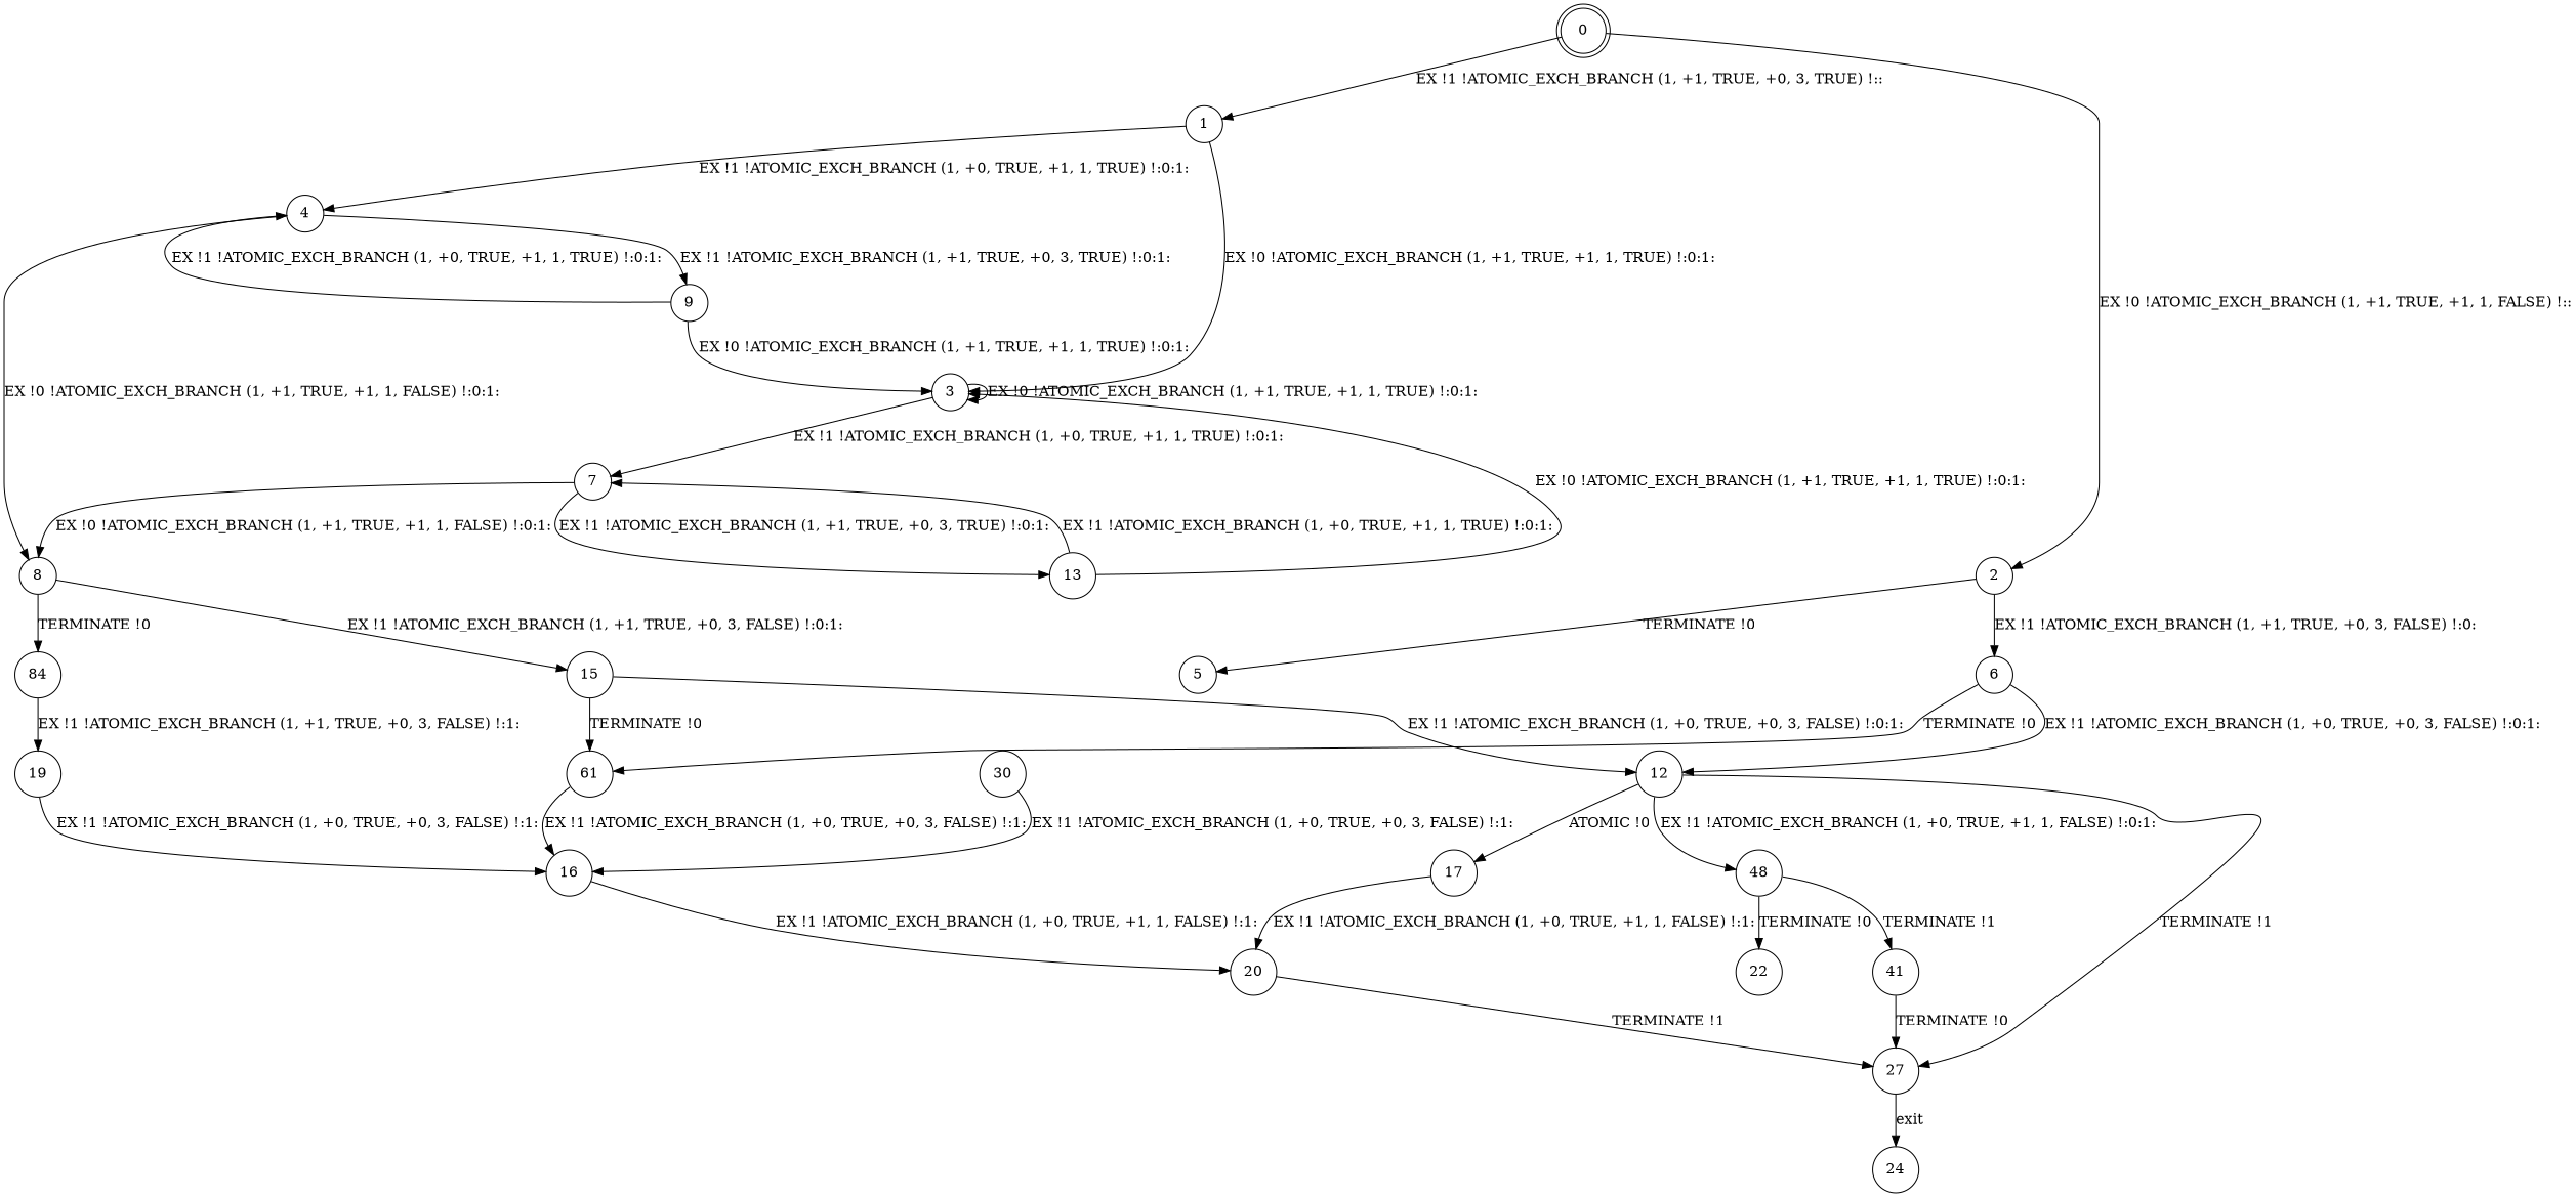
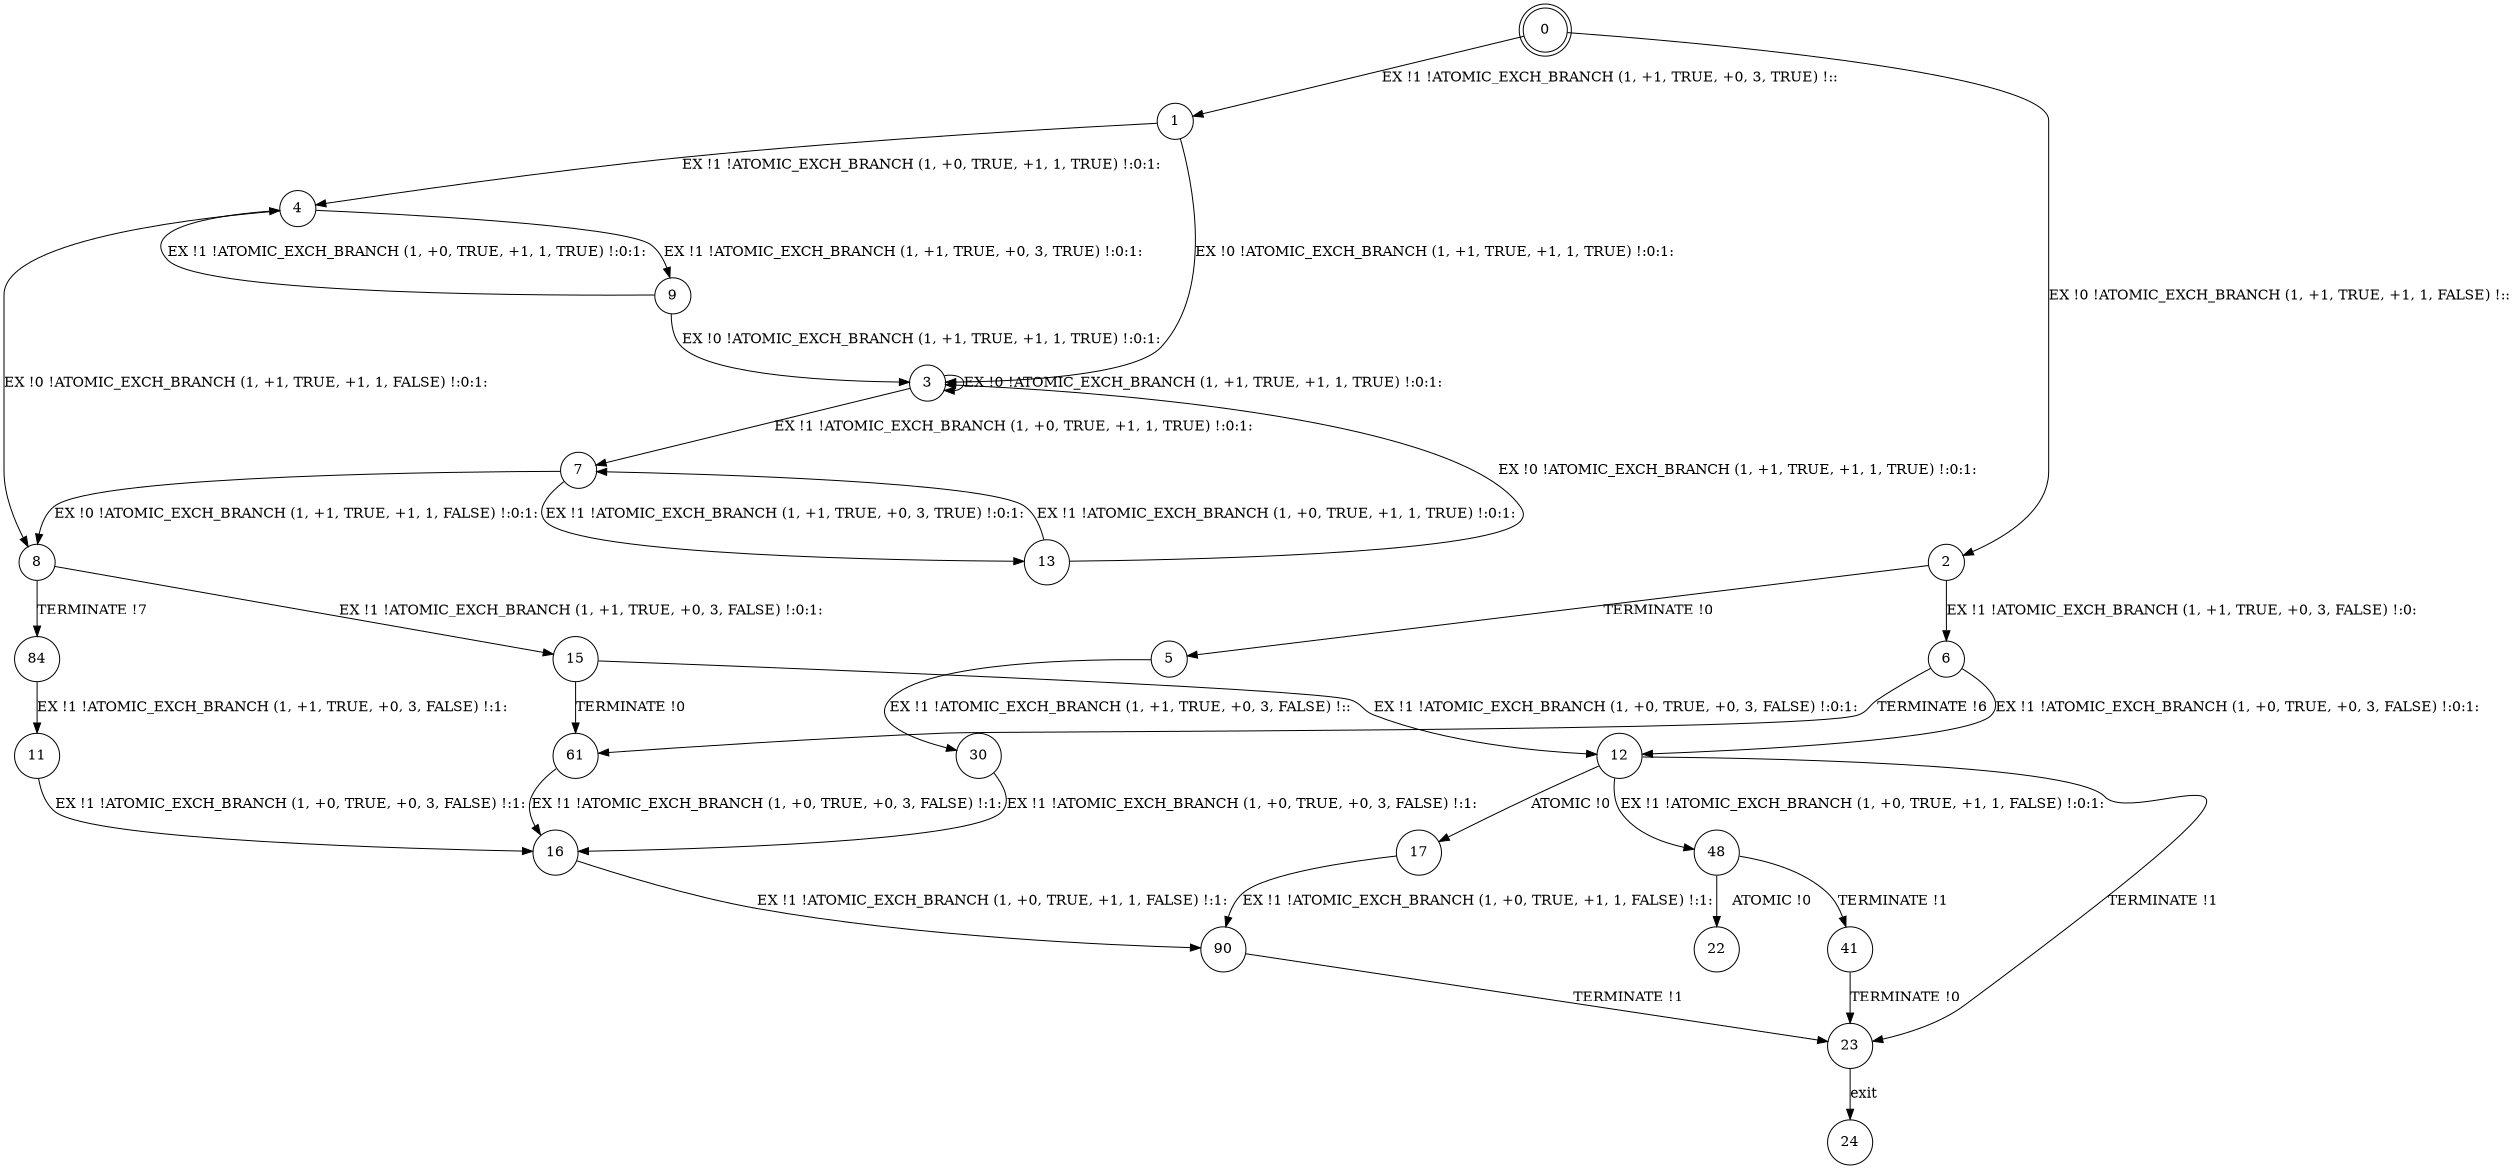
  digraph {
    node [shape=circle]
    0 [peripheries=2]
    1
    2
    3
    4
    5
    6
    7
    8
    9
    n11 [label=30]
    n12 [label=61]
    12
    13
    n15 [label=84]
    15
    16
    17
    n19 [label=48]
-   23 [label=27]
-   19
-   20
+   23
+   19 [label=11]
+   20 [label=90]
    n23 [label=41]
    22
    24
    0 -> 1 [label="EX !1 !ATOMIC_EXCH_BRANCH (1, +1, TRUE, +0, 3, TRUE) !::"]
    0 -> 2 [label="EX !0 !ATOMIC_EXCH_BRANCH (1, +1, TRUE, +1, 1, FALSE) !::"]
    1 -> 3 [label="EX !0 !ATOMIC_EXCH_BRANCH (1, +1, TRUE, +1, 1, TRUE) !:0:1:"]
    1 -> 4 [label="EX !1 !ATOMIC_EXCH_BRANCH (1, +0, TRUE, +1, 1, TRUE) !:0:1:"]
    2 -> 5 [label="TERMINATE !0"]
    2 -> 6 [label="EX !1 !ATOMIC_EXCH_BRANCH (1, +1, TRUE, +0, 3, FALSE) !:0:"]
    3 -> 3 [label="EX !0 !ATOMIC_EXCH_BRANCH (1, +1, TRUE, +1, 1, TRUE) !:0:1:"]
    3 -> 7 [label="EX !1 !ATOMIC_EXCH_BRANCH (1, +0, TRUE, +1, 1, TRUE) !:0:1:"]
    4 -> 8 [label="EX !0 !ATOMIC_EXCH_BRANCH (1, +1, TRUE, +1, 1, FALSE) !:0:1:"]
    4 -> 9 [label="EX !1 !ATOMIC_EXCH_BRANCH (1, +1, TRUE, +0, 3, TRUE) !:0:1:"]
-   6 -> n12 [label="TERMINATE !0"]
+   5 -> n11 [label="EX !1 !ATOMIC_EXCH_BRANCH (1, +1, TRUE, +0, 3, FALSE) !::"]
+   6 -> n12 [label="TERMINATE !6"]
    6 -> 12 [label="EX !1 !ATOMIC_EXCH_BRANCH (1, +0, TRUE, +0, 3, FALSE) !:0:1:"]
    7 -> 8 [label="EX !0 !ATOMIC_EXCH_BRANCH (1, +1, TRUE, +1, 1, FALSE) !:0:1:"]
    7 -> 13 [label="EX !1 !ATOMIC_EXCH_BRANCH (1, +1, TRUE, +0, 3, TRUE) !:0:1:"]
-   8 -> n15 [label="TERMINATE !0"]
+   8 -> n15 [label="TERMINATE !7"]
    8 -> 15 [label="EX !1 !ATOMIC_EXCH_BRANCH (1, +1, TRUE, +0, 3, FALSE) !:0:1:"]
    9 -> 3 [label="EX !0 !ATOMIC_EXCH_BRANCH (1, +1, TRUE, +1, 1, TRUE) !:0:1:"]
    9 -> 4 [label="EX !1 !ATOMIC_EXCH_BRANCH (1, +0, TRUE, +1, 1, TRUE) !:0:1:"]
    n11 -> 16 [label="EX !1 !ATOMIC_EXCH_BRANCH (1, +0, TRUE, +0, 3, FALSE) !:1:"]
    n12 -> 16 [label="EX !1 !ATOMIC_EXCH_BRANCH (1, +0, TRUE, +0, 3, FALSE) !:1:"]
    12 -> 17 [label="ATOMIC !0"]
    12 -> n19 [label="EX !1 !ATOMIC_EXCH_BRANCH (1, +0, TRUE, +1, 1, FALSE) !:0:1:"]
    12 -> 23 [label="TERMINATE !1"]
    13 -> 3 [label="EX !0 !ATOMIC_EXCH_BRANCH (1, +1, TRUE, +1, 1, TRUE) !:0:1:"]
    13 -> 7 [label="EX !1 !ATOMIC_EXCH_BRANCH (1, +0, TRUE, +1, 1, TRUE) !:0:1:"]
    n15 -> 19 [label="EX !1 !ATOMIC_EXCH_BRANCH (1, +1, TRUE, +0, 3, FALSE) !:1:"]
    15 -> n12 [label="TERMINATE !0"]
    15 -> 12 [label="EX !1 !ATOMIC_EXCH_BRANCH (1, +0, TRUE, +0, 3, FALSE) !:0:1:"]
    16 -> 20 [label="EX !1 !ATOMIC_EXCH_BRANCH (1, +0, TRUE, +1, 1, FALSE) !:1:"]
    17 -> 20 [label="EX !1 !ATOMIC_EXCH_BRANCH (1, +0, TRUE, +1, 1, FALSE) !:1:"]
    n19 -> n23 [label="TERMINATE !1"]
-   n19 -> 22 [label="TERMINATE !0"]
+   n19 -> 22 [label="ATOMIC !0"]
    23 -> 24 [label=exit]
    19 -> 16 [label="EX !1 !ATOMIC_EXCH_BRANCH (1, +0, TRUE, +0, 3, FALSE) !:1:"]
    20 -> 23 [label="TERMINATE !1"]
    n23 -> 23 [label="TERMINATE !0"]
  }
